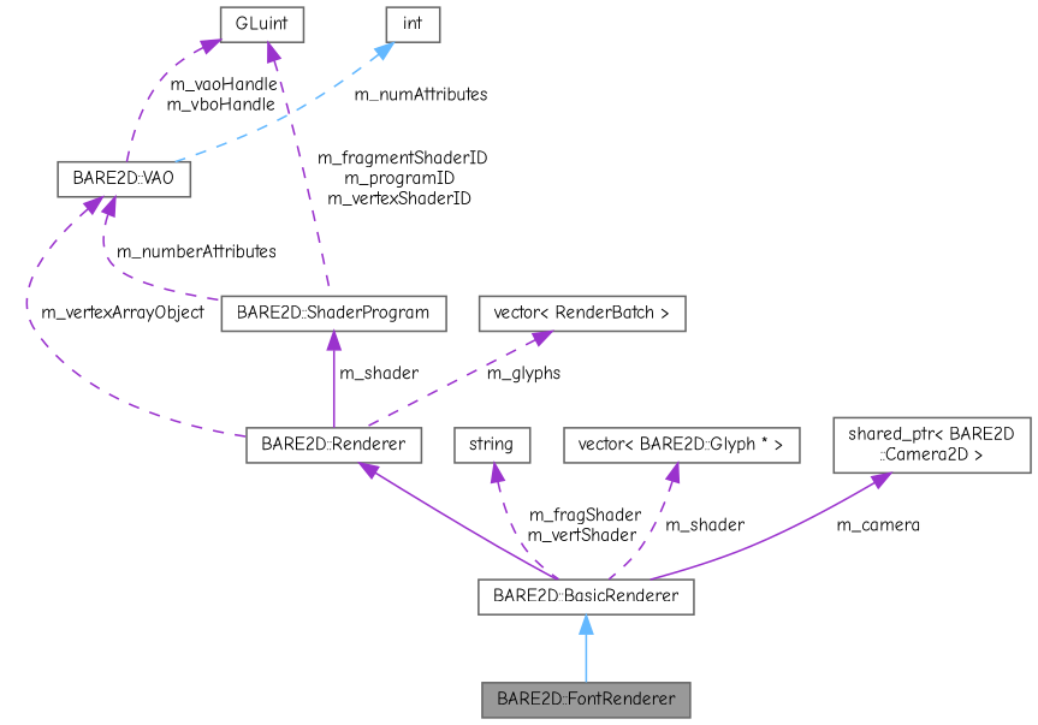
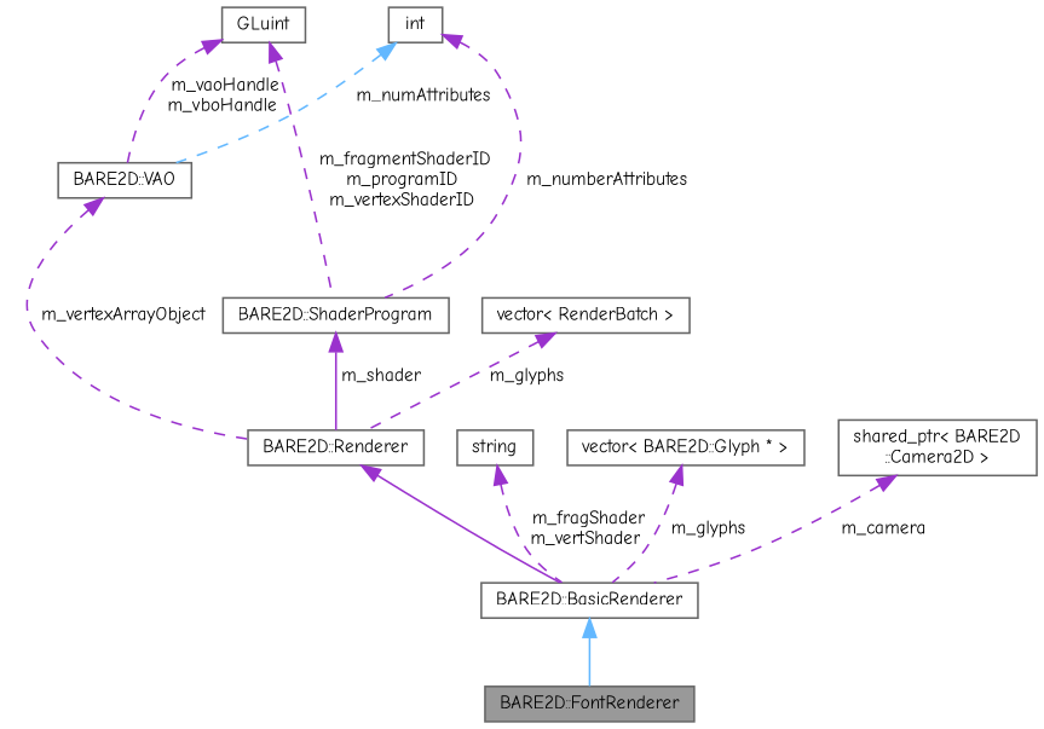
  digraph {
    fontname="Comic Neue"
    node [color=gray40 fillcolor=white fontname="Comic Neue" fontsize=10 shape=box style=filled]
    edge [color=darkorchid3 dir=back fontname="Comic Neue" fontsize=10 labelfontname=Helvetica labelfontsize=10 style=dashed]
    n1 [fillcolor=grey60 fontcolor=black height=0.2 label="BARE2D::FontRenderer" width=0.4]
    n2 [height=0.2 label="BARE2D::BasicRenderer" width=0.4]
    n3 [height=0.2 label="BARE2D::Renderer" width=0.4]
    n4 [height=0.2 label="BARE2D::ShaderProgram" width=0.4]
    n5 [height=0.2 label=int width=0.4]
    n6 [height=0.2 label="BARE2D::VAO" width=0.4]
    n7 [height=0.2 label=GLuint width=0.4]
    n8 [height=0.2 label="vector\< RenderBatch \>" width=0.4]
    n9 [height=0.2 label=string width=0.4]
    n10 [height=0.2 label="vector\< BARE2D::Glyph * \>" width=0.4]
    n11 [height=0.2 label="shared_ptr\< BARE2D\l::Camera2D \>" width=0.4]
    n2 -> n1 [color=steelblue1 style=solid]
    n3 -> n2 [style=solid]
    n4 -> n3 [label=" m_shader" style=solid]
-   n6 -> n4 [label=" m_numberAttributes"]
+   n5 -> n4 [label=" m_numberAttributes"]
    n5 -> n6 [color=steelblue1 label=" m_numAttributes"]
    n6 -> n3 [label=" m_vertexArrayObject"]
    n7 -> n4 [label=" m_fragmentShaderID\nm_programID\nm_vertexShaderID"]
    n7 -> n6 [label=" m_vaoHandle\nm_vboHandle"]
    n8 -> n3 [label=" m_glyphs"]
    n9 -> n2 [label=" m_fragShader\nm_vertShader"]
-   n10 -> n2 [label=" m_shader"]
-   n11 -> n2 [label=" m_camera" style=solid]
+   n10 -> n2 [label=" m_glyphs"]
+   n11 -> n2 [label=" m_camera"]
  }
